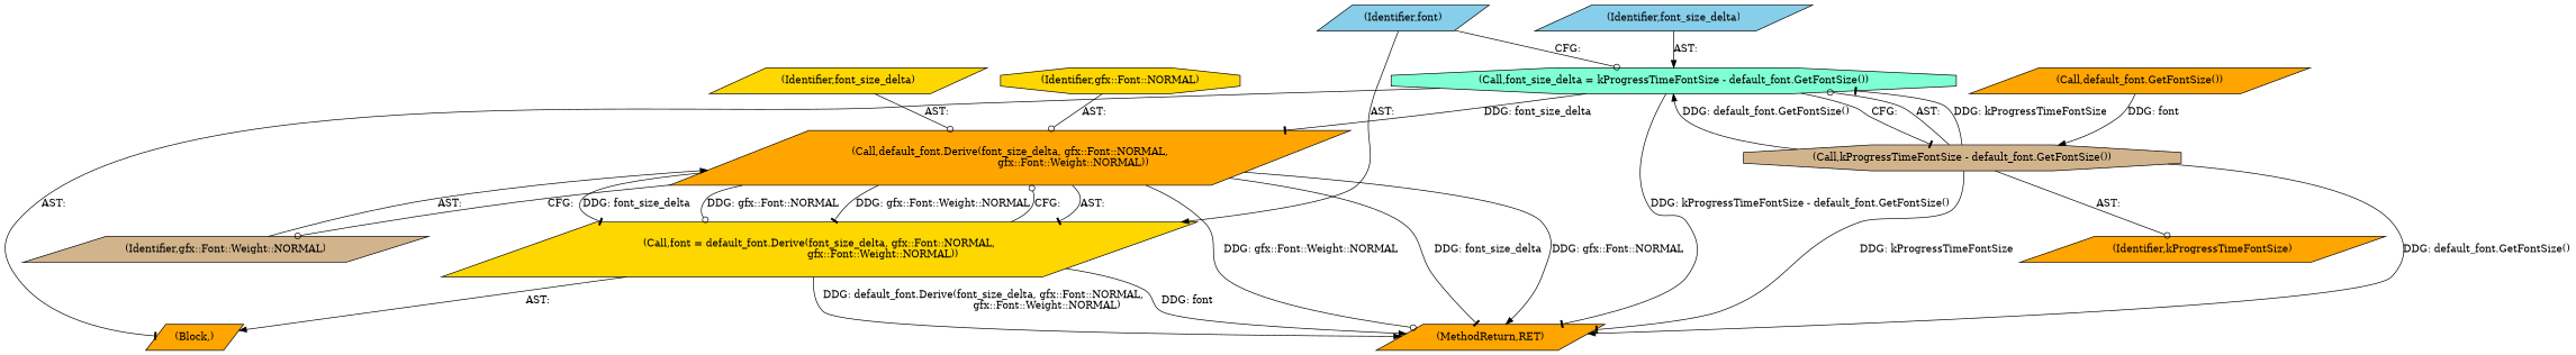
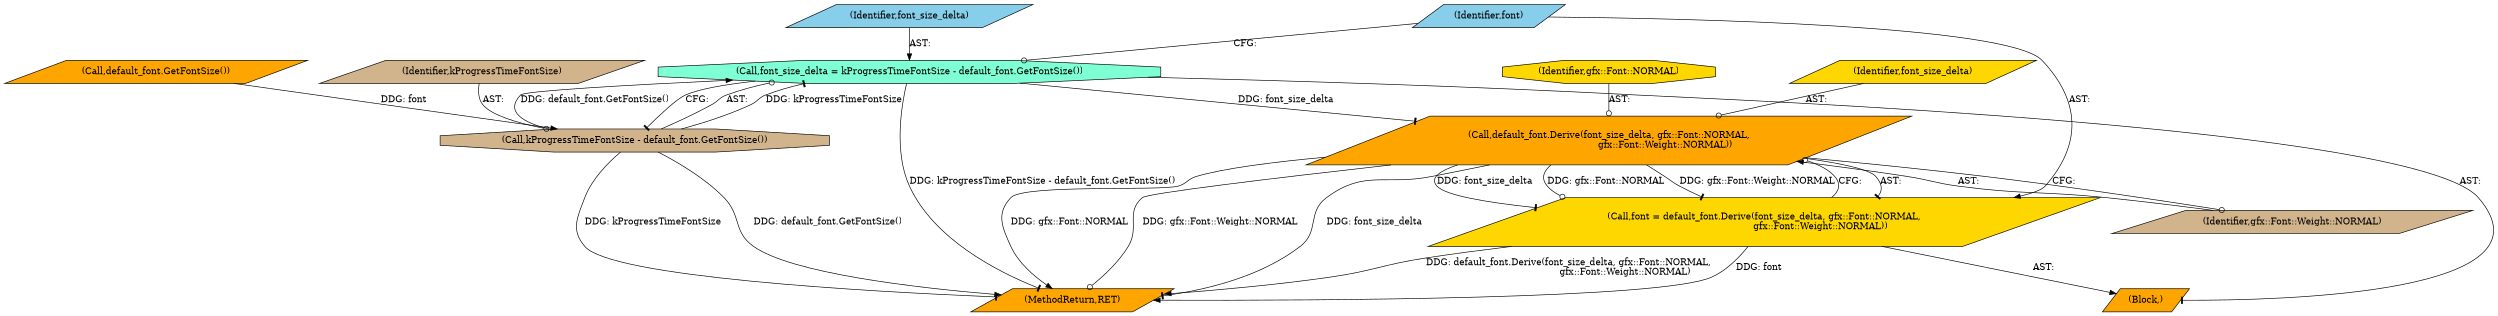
  digraph {
    node [fillcolor=orange shape=parallelogram style=filled]
    edge [arrowhead=tee]
    n1 [fillcolor=aquamarine label="(Call,font_size_delta = kProgressTimeFontSize - default_font.GetFontSize())" shape=octagon]
    n2 [fillcolor=tan label="(Call,kProgressTimeFontSize - default_font.GetFontSize())" shape=octagon]
    n3 [label="(Call,default_font.Derive(font_size_delta, gfx::Font::NORMAL,\n                                       gfx::Font::Weight::NORMAL))"]
    n4 [label="(Block,)"]
    n5 [label="(MethodReturn,RET)"]
    n6 [fillcolor=gold label="(Call,font = default_font.Derive(font_size_delta, gfx::Font::NORMAL,\n                                       gfx::Font::Weight::NORMAL))"]
    n7 [fillcolor=tan label="(Identifier,gfx::Font::Weight::NORMAL)"]
    n8 [label="(Call,default_font.GetFontSize())"]
    n9 [fillcolor=gold label="(Identifier,font_size_delta)"]
-   n10 [label="(Identifier,kProgressTimeFontSize)"]
+   n10 [fillcolor=tan label="(Identifier,kProgressTimeFontSize)"]
    n11 [fillcolor=skyblue label="(Identifier,font_size_delta)"]
    n12 [fillcolor=skyblue label="(Identifier,font)"]
    n13 [fillcolor=gold label="(Identifier,gfx::Font::NORMAL)" shape=octagon]
    n1 -> n2 [label="CFG: "]
    n1 -> n3 [label="DDG: font_size_delta"]
    n1 -> n4 [label="AST: "]
    n1 -> n5 [label="DDG: kProgressTimeFontSize - default_font.GetFontSize()"]
    n2 -> n1 [arrowhead=odot label="AST: "]
    n2 -> n1 [label="DDG: kProgressTimeFontSize"]
    n2 -> n1 [arrowhead=normal label="DDG: default_font.GetFontSize()"]
    n2 -> n5 [arrowhead=normal label="DDG: default_font.GetFontSize()"]
    n2 -> n5 [label="DDG: kProgressTimeFontSize"]
    n3 -> n5 [label="DDG: font_size_delta"]
    n3 -> n5 [arrowhead=normal label="DDG: gfx::Font::NORMAL"]
    n3 -> n5 [arrowhead=odot label="DDG: gfx::Font::Weight::NORMAL"]
    n3 -> n6 [label="AST: "]
    n3 -> n6 [label="DDG: font_size_delta"]
    n3 -> n6 [arrowhead=odot label="DDG: gfx::Font::NORMAL"]
    n3 -> n6 [label="DDG: gfx::Font::Weight::NORMAL"]
    n3 -> n7 [arrowhead=odot label="CFG: "]
    n6 -> n3 [arrowhead=odot label="CFG: "]
    n6 -> n4 [arrowhead=normal label="AST: "]
    n6 -> n5 [arrowhead=normal label="DDG: default_font.Derive(font_size_delta, gfx::Font::NORMAL,\n                                       gfx::Font::Weight::NORMAL)"]
    n6 -> n5 [arrowhead=normal label="DDG: font"]
    n7 -> n3 [arrowhead=normal label="AST: "]
    n8 -> n2 [arrowhead=normal label="DDG: font"]
    n9 -> n3 [arrowhead=odot label="AST: "]
-   n2 -> n10 [arrowhead=odot label="AST: "]
+   n10 -> n2 [arrowhead=odot label="AST: "]
    n11 -> n1 [arrowhead=normal label="AST: "]
    n12 -> n1 [arrowhead=odot label="CFG: "]
    n12 -> n6 [arrowhead=normal label="AST: "]
    n13 -> n3 [arrowhead=odot label="AST: "]
  }
